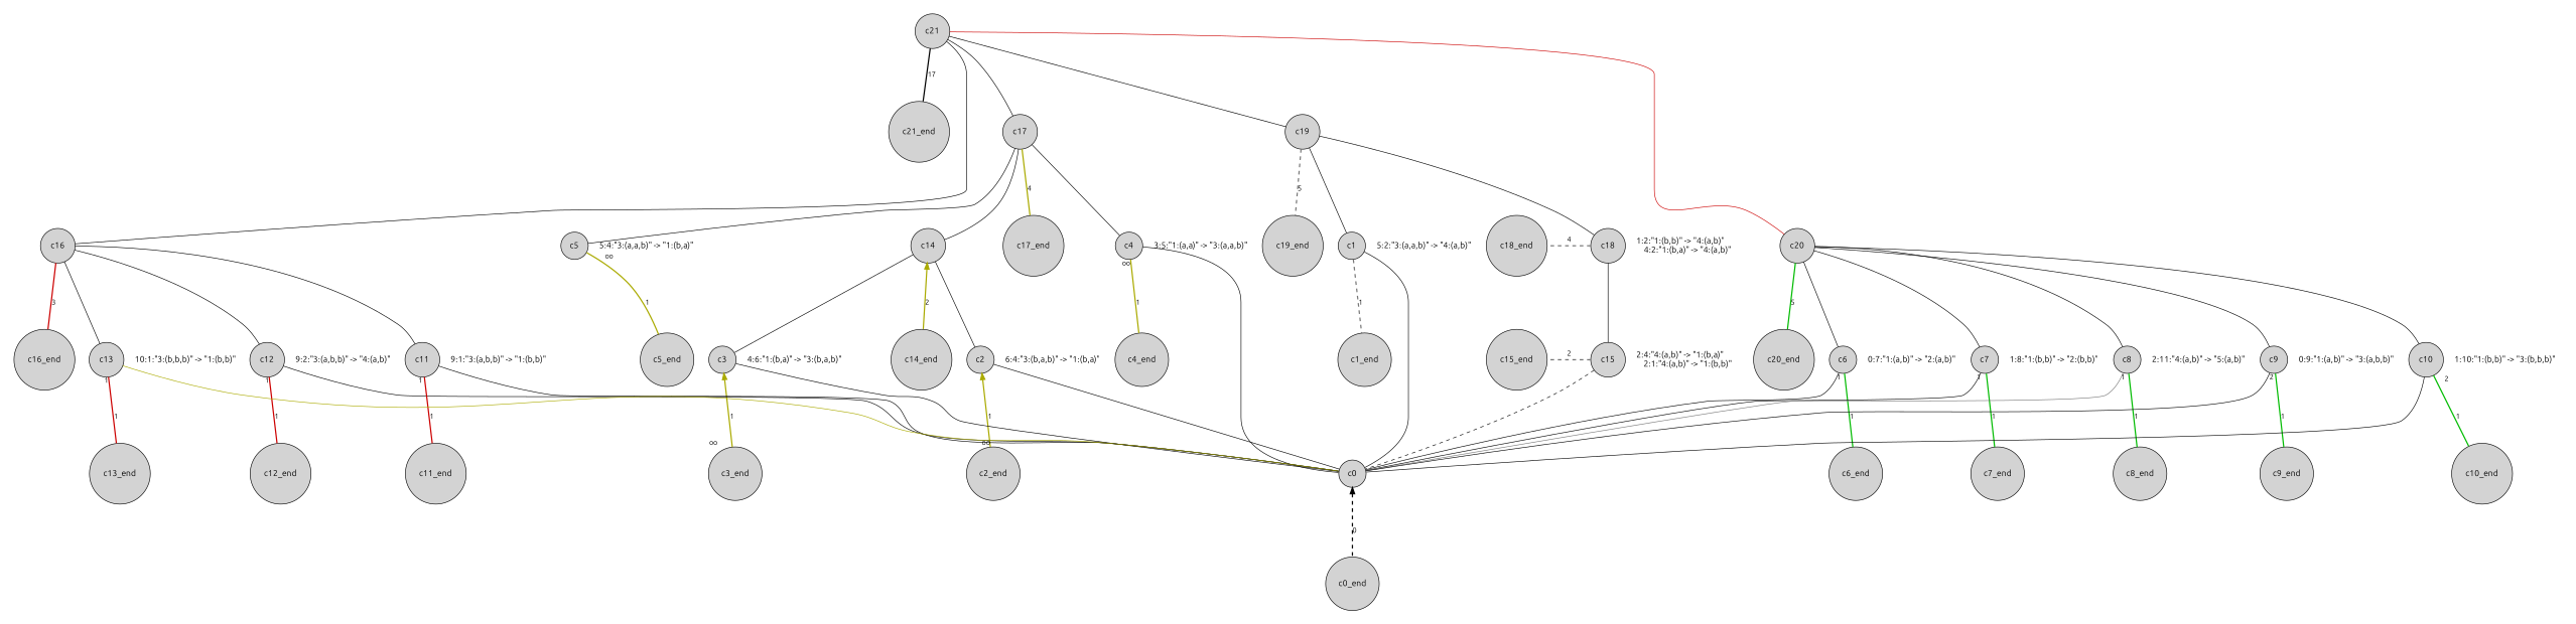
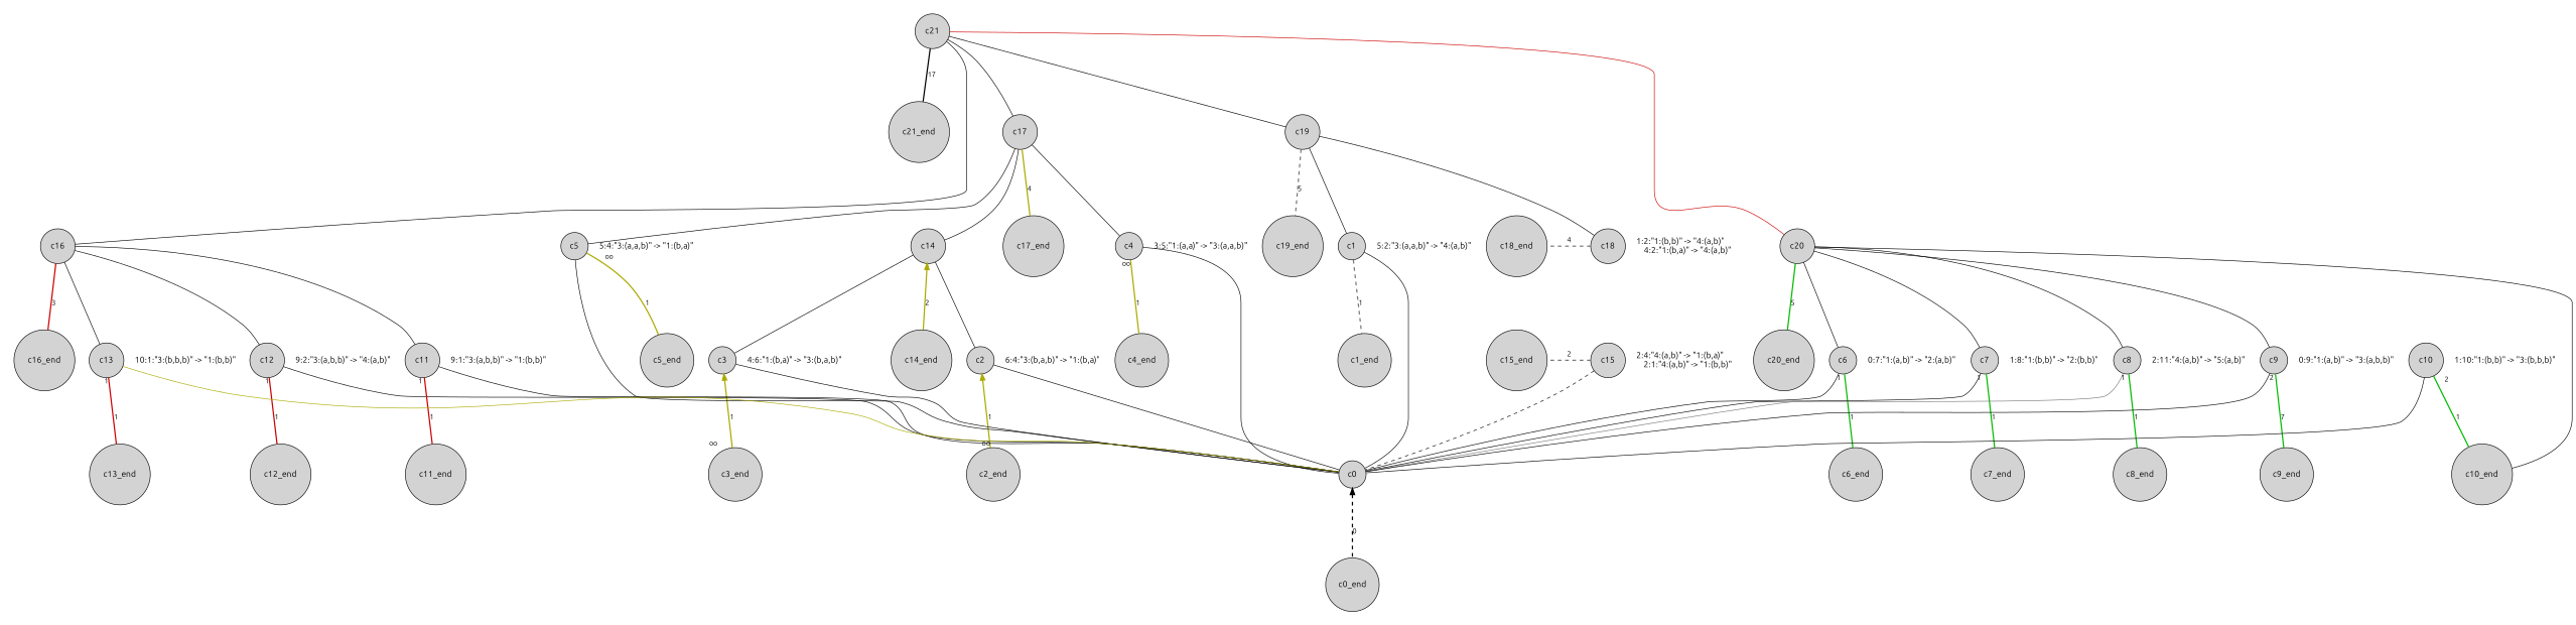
  digraph {
    fontname=Ubuntu
    node [fontname=Ubuntu shape=circle style=filled]
    edge [dir=none fontname=Ubuntu labeldistance=1.5 minlen=2]
    c2 [width=.25]
    c2_end [width=.25]
    c0 [width=.25]
    c0_end [width=.25]
    c1 [width=.25]
    c1_end [width=.25]
    c3 [width=.25]
    c3_end [width=.25]
    c4 [width=.25]
    c4_end [width=.25]
    c5 [width=.25]
    c5_end [width=.25]
    c6 [width=.25]
    c6_end [width=.25]
    c7 [width=.25]
    c7_end [width=.25]
    c8 [width=.25]
    c8_end [width=.25]
    c9 [width=.25]
    c9_end [width=.25]
    c12 [width=.25]
    c12_end [width=.25]
    c10 [width=.25]
    c10_end [width=.25]
    c11 [width=.25]
    c11_end [width=.25]
    c13 [width=.25]
    c13_end [width=.25]
    c14 [width=.25]
    c14_end [width=.25]
    c15 [width=.25]
    c15_end [width=.25]
    c21 [width=.25]
    c21_end [width=.25]
    c16 [width=.25]
    c16_end [width=.25]
    c17 [width=.25]
    c17_end [width=.25]
    c18 [width=.25]
    c18_end [width=.25]
    c19 [width=.25]
    c19_end [width=.25]
    c20 [width=.25]
    c20_end [width=.25]
    subgraph cluster_1 {
      color=transparent
      style=filled
      c2
      c2_end
    }
    subgraph cluster_2 {
      color=transparent
      style=filled
      c0
      c0_end
    }
    subgraph cluster_3 {
      color=transparent
      style=filled
      c1
      c1_end
    }
    subgraph cluster_4 {
      color=transparent
      style=filled
      c3
      c3_end
    }
    subgraph cluster_5 {
      color=transparent
      style=filled
      c4
      c4_end
    }
    subgraph cluster_6 {
      color=transparent
      style=filled
      c5
      c5_end
    }
    subgraph cluster_7 {
      color=transparent
      style=filled
      c6
      c6_end
    }
    subgraph cluster_8 {
      color=transparent
      style=filled
      c7
      c7_end
    }
    subgraph cluster_9 {
      color=transparent
      style=filled
      c8
      c8_end
    }
    subgraph cluster_10 {
      color=transparent
      style=filled
      c9
      c9_end
    }
    subgraph cluster_11 {
      color=transparent
      style=filled
      c12
      c12_end
    }
    subgraph cluster_12 {
      color=transparent
      style=filled
      c10
      c10_end
    }
    subgraph cluster_13 {
      color=transparent
      style=filled
      c11
      c11_end
    }
    subgraph cluster_14 {
      color=transparent
      style=filled
      c13
      c13_end
    }
    subgraph cluster_15 {
      color=transparent
      style=filled
      c14
      c14_end
    }
    subgraph cluster_16 {
      color=transparent
      style=filled
      c15
      c15_end
    }
    subgraph cluster_17 {
      color=transparent
      style=filled
      c21
      c21_end
    }
    subgraph cluster_18 {
      color=transparent
      style=filled
      c16
      c16_end
    }
    subgraph cluster_19 {
      color=transparent
      style=filled
      c17
      c17_end
    }
    subgraph cluster_20 {
      color=transparent
      style=filled
      c18
      c18_end
    }
    subgraph cluster_21 {
      color=transparent
      style=filled
      c19
      c19_end
    }
    subgraph cluster_22 {
      color=transparent
      style=filled
      c20
      c20_end
    }
    c2 -> c2 [color=transparent label="6:4:\"3:(b,a,b)\" -> \"1:(b,a)\"" labelangle=270]
    c2 -> c2_end [color="#AAAA00" dir=back fontsize=12 headlabel="         oo" label=1 pensize=5 penwidth=2]
    c2 -> c0
    c0 -> c0_end [dir=back fontsize=12 label=0 pensize=5 penwidth=2 style=dashed]
    c1 -> c0
    c1 -> c1 [color=transparent label="5:2:\"3:(a,a,b)\" -> \"4:(a,b)\"" labelangle=270]
    c1 -> c1_end [color="#777777" constraint=true fontsize=12 label=1 pensize=5 penwidth=2 style=dashed]
    c3 -> c0
    c3 -> c3 [color=transparent label="4:6:\"1:(b,a)\" -> \"3:(b,a,b)\"" labelangle=270]
    c3 -> c3_end [color="#AAAA00" dir=back fontsize=12 headlabel="oo        " label=1 pensize=5 penwidth=2]
    c4 -> c0
    c4 -> c4 [color=transparent label="3:5:\"1:(a,a)\" -> \"3:(a,a,b)\"" labelangle=270]
    c4 -> c4_end [color="#AAAA00" fontsize=12 label=1 pensize=5 penwidth=2 taillabel="         oo"]
+   c5 -> c0
    c5 -> c5 [color=transparent label="5:4:\"3:(a,a,b)\" -> \"1:(b,a)\"" labelangle=270]
    c5 -> c5_end [color="#AAAA00" fontsize=12 label=1 pensize=5 penwidth=2 taillabel="          oo"]
    c6 -> c0
    c6 -> c6 [color=transparent label="0:7:\"1:(a,b)\" -> \"2:(a,b)\"" labelangle=270]
    c6 -> c6_end [color="#00BB00" fontsize=12 label=1 pensize=5 penwidth=2 taillabel=" 1  "]
    c7 -> c0
    c7 -> c7 [color=transparent label="1:8:\"1:(b,b)\" -> \"2:(b,b)\"" labelangle=270]
    c7 -> c7_end [color="#00BB00" fontsize=12 label=1 pensize=5 penwidth=2 taillabel="1   "]
    c8 -> c0 [color="#777777"]
    c8 -> c8 [color=transparent label="2:11:\"4:(a,b)\" -> \"5:(a,b)\"" labelangle=270]
    c8 -> c8_end [color="#00BB00" fontsize=12 label=1 pensize=5 penwidth=2 taillabel="1  "]
    c9 -> c0
    c9 -> c9 [color=transparent label="0:9:\"1:(a,b)\" -> \"3:(a,b,b)\"" labelangle=270]
-   c9 -> c9_end [color="#00BB00" fontsize=12 label=1 pensize=5 penwidth=2 taillabel="2 "]
+   c9 -> c9_end [color="#00BB00" fontsize=12 label=7 pensize=5 penwidth=2 taillabel="2 "]
    c12 -> c0
    c12 -> c12 [color=transparent label="9:2:\"3:(a,b,b)\" -> \"4:(a,b)\"" labelangle=270]
    c12 -> c12_end [color="#CC0000" fontsize=12 label=1 pensize=5 penwidth=2 taillabel=1]
    c10 -> c0
    c10 -> c10 [color=transparent label="1:10:\"1:(b,b)\" -> \"3:(b,b,b)\"" labelangle=270]
    c10 -> c10_end [color="#00BB00" fontsize=12 label=1 pensize=5 penwidth=2 taillabel="      2"]
    c11 -> c0
    c11 -> c11 [color=transparent label="9:1:\"3:(a,b,b)\" -> \"1:(b,b)\"" labelangle=270]
    c11 -> c11_end [color="#CC0000" fontsize=12 label=1 pensize=5 penwidth=2 taillabel="1 "]
    c13 -> c0 [color="#AAAA00"]
    c13 -> c13 [color=transparent label="10:1:\"3:(b,b,b)\" -> \"1:(b,b)\"" labelangle=270]
    c13 -> c13_end [color="#CC0000" fontsize=12 label=1 pensize=5 penwidth=2 taillabel=" 1"]
    c14 -> c2
    c14 -> c3
    c14 -> c14_end [color="#AAAA00" dir=back fontsize=12 label=2 pensize=5 penwidth=2]
    c15 -> c0 [style=dashed]
    c15 -> c15 [color=transparent label="2:4:\"4:(a,b)\" -> \"1:(b,a)\"	\n2:1:\"4:(a,b)\" -> \"1:(b,b)\"" labelangle=270]
    c15 -> c15_end [color="#777777" constraint=false fontsize=12 label=2 pensize=5 penwidth=2 style=dashed]
    c21 -> c21_end [fontsize=12 label=17 pensize=5 penwidth=2]
    c21 -> c16
    c21 -> c17
    c21 -> c19
    c21 -> c20 [color="#CC0000"]
    c16 -> c12
    c16 -> c11
    c16 -> c13
    c16 -> c16_end [color="#CC0000" fontsize=12 label=3 pensize=5 penwidth=2]
    c17 -> c4
    c17 -> c5
    c17 -> c14
    c17 -> c17_end [color="#AAAA00" fontsize=12 label=4 pensize=5 penwidth=2]
-   c18 -> c15
    c18 -> c18 [color=transparent label="1:2:\"1:(b,b)\" -> \"4:(a,b)\"	\n4:2:\"1:(b,a)\" -> \"4:(a,b)\"" labelangle=270]
    c18 -> c18_end [color="#777777" constraint=false fontsize=12 label=4 pensize=5 penwidth=2 style=dashed]
    c19 -> c1
    c19 -> c18
    c19 -> c19_end [color="#777777" fontsize=12 label=5 pensize=5 penwidth=2 style=dashed]
    c20 -> c6
    c20 -> c7
    c20 -> c8
    c20 -> c9
-   c20 -> c10
+   c20 -> c10_end
    c20 -> c20_end [color="#00BB00" fontsize=12 label=5 pensize=5 penwidth=2]
  }
